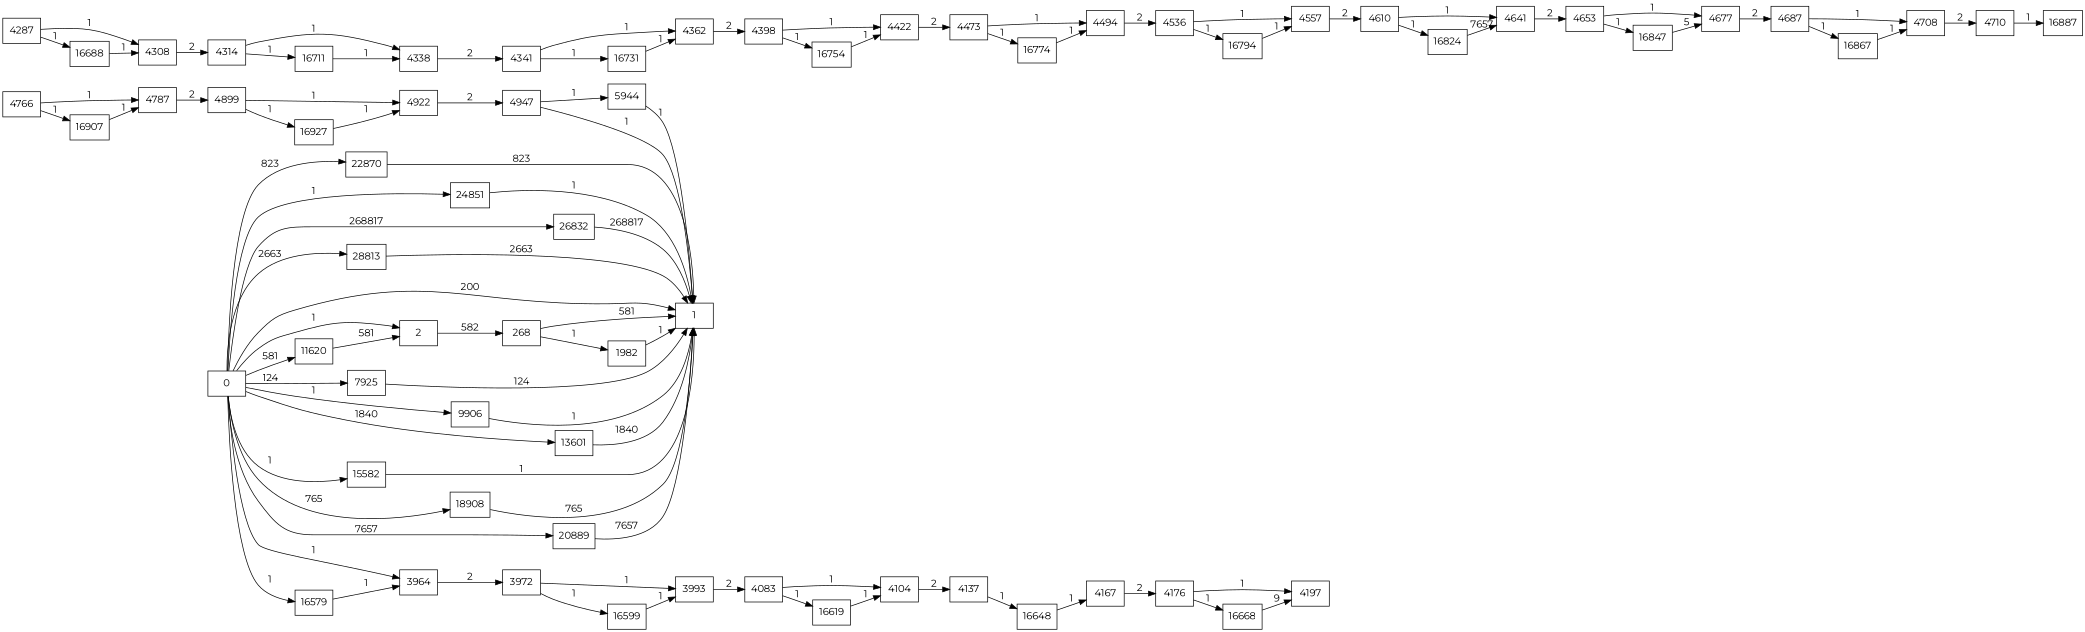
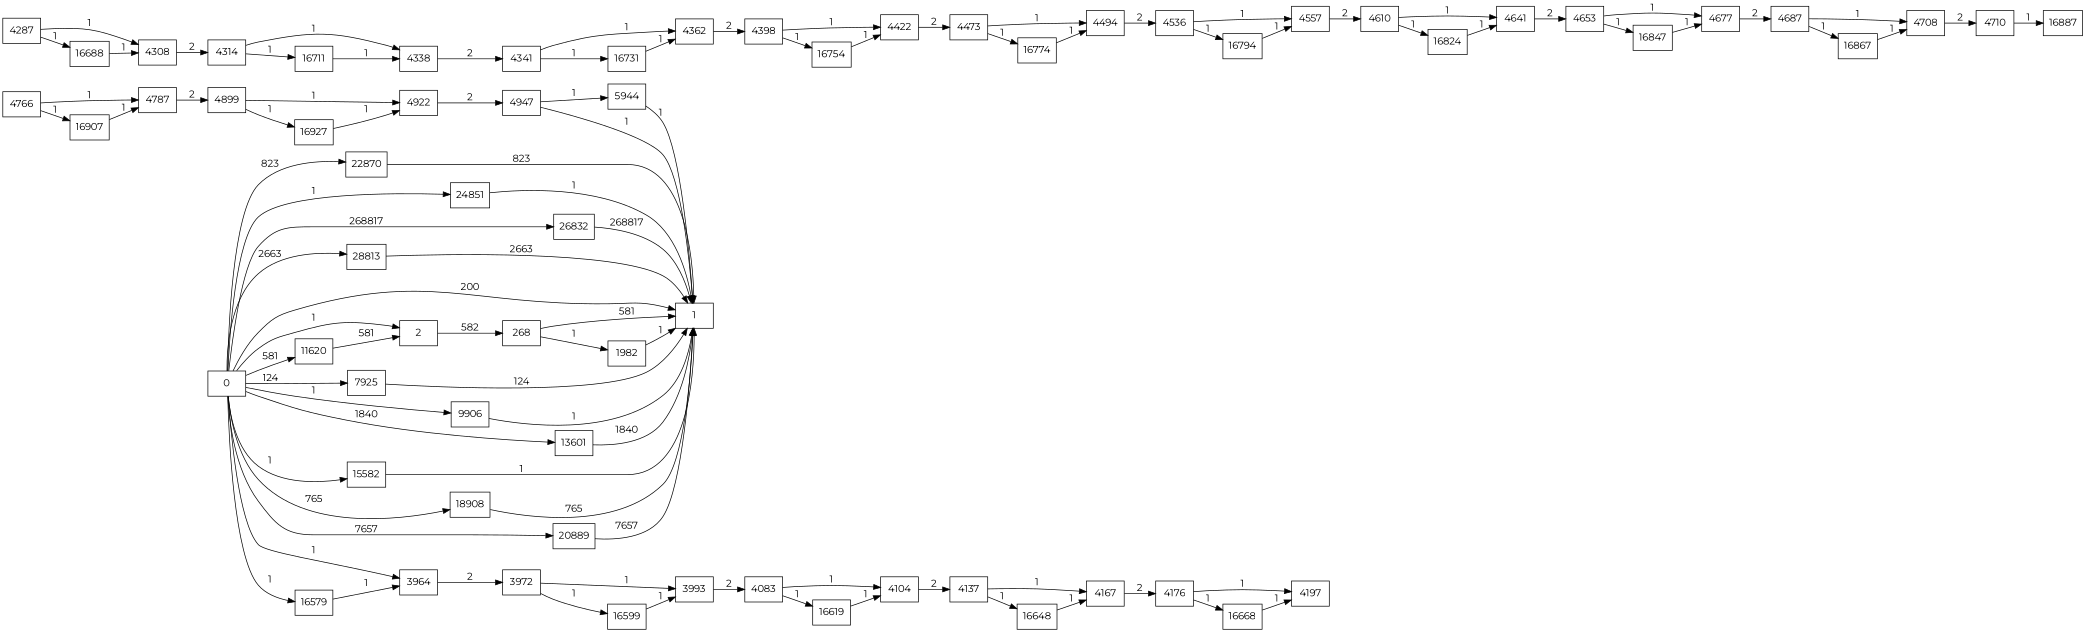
  digraph {
    fontname=Montserrat
    rankdir=LR
    node [fontname=Montserrat shape=rectangle]
    edge [fontname=Montserrat]
    2
    268
    1
    1982
    3964
    3972
    3993
    16599
    4083
    4104
    16619
    4137
    4167
    16648
    4176
    4197
    16668
    4287
    4308
    16688
    4314
    4338
    16711
    4341
    4362
    16731
    4398
    4422
    16754
    4473
    4494
    16774
    4536
    4557
    16794
    4610
    4641
    16824
    4653
    4677
    16847
    4687
    4708
    16867
    4710
    16887
    4766
    4787
    16907
    4899
    n51 [label=4922]
    16927
    4947
    5944
    7925
    9906
    11620
    13601
    15582
    16579
    18908
    20889
    22870
    24851
    26832
    28813
    0
    2 -> 268 [label=582]
    268 -> 1 [label=581]
    268 -> 1982 [label=1]
    1982 -> 1 [label=1]
    3964 -> 3972 [label=2]
    3972 -> 3993 [label=1]
    3972 -> 16599 [label=1]
    3993 -> 4083 [label=2]
    16599 -> 3993 [label=1]
    4083 -> 4104 [label=1]
    4083 -> 16619 [label=1]
    4104 -> 4137 [label=2]
    16619 -> 4104 [label=1]
+   4137 -> 4167 [label=1]
    4137 -> 16648 [label=1]
    4167 -> 4176 [label=2]
    16648 -> 4167 [label=1]
    4176 -> 4197 [label=1]
    4176 -> 16668 [label=1]
-   16668 -> 4197 [label=9]
+   16668 -> 4197 [label=1]
    4287 -> 4308 [label=1]
    4287 -> 16688 [label=1]
    4308 -> 4314 [label=2]
    16688 -> 4308 [label=1]
    4314 -> 4338 [label=1]
    4314 -> 16711 [label=1]
    4338 -> 4341 [label=2]
    16711 -> 4338 [label=1]
    4341 -> 4362 [label=1]
    4341 -> 16731 [label=1]
    4362 -> 4398 [label=2]
    16731 -> 4362 [label=1]
    4398 -> 4422 [label=1]
    4398 -> 16754 [label=1]
    4422 -> 4473 [label=2]
    16754 -> 4422 [label=1]
    4473 -> 4494 [label=1]
    4473 -> 16774 [label=1]
    4494 -> 4536 [label=2]
    16774 -> 4494 [label=1]
    4536 -> 4557 [label=1]
    4536 -> 16794 [label=1]
    4557 -> 4610 [label=2]
    16794 -> 4557 [label=1]
    4610 -> 4641 [label=1]
    4610 -> 16824 [label=1]
    4641 -> 4653 [label=2]
-   16824 -> 4641 [label=7657]
+   16824 -> 4641 [label=1]
    4653 -> 4677 [label=1]
    4653 -> 16847 [label=1]
    4677 -> 4687 [label=2]
-   16847 -> 4677 [label=5]
+   16847 -> 4677 [label=1]
    4687 -> 4708 [label=1]
    4687 -> 16867 [label=1]
    4708 -> 4710 [label=2]
    16867 -> 4708 [label=1]
    4710 -> 16887 [label=1]
    4766 -> 4787 [label=1]
    4766 -> 16907 [label=1]
    4787 -> 4899 [label=2]
    16907 -> 4787 [label=1]
    4899 -> n51 [label=1]
    4899 -> 16927 [label=1]
    n51 -> 4947 [label=2]
    16927 -> n51 [label=1]
    4947 -> 1 [label=1]
    4947 -> 5944 [label=1]
    5944 -> 1 [label=1]
    7925 -> 1 [label=124]
    9906 -> 1 [label=1]
    11620 -> 2 [label=581]
    13601 -> 1 [label=1840]
    15582 -> 1 [label=1]
    16579 -> 3964 [label=1]
    18908 -> 1 [label=765]
    20889 -> 1 [label=7657]
    22870 -> 1 [label=823]
    24851 -> 1 [label=1]
    26832 -> 1 [label=268817]
    28813 -> 1 [label=2663]
    0 -> 2 [label=1]
    0 -> 1 [label=200]
    0 -> 3964 [label=1]
    0 -> 7925 [label=124]
    0 -> 9906 [label=1]
    0 -> 11620 [label=581]
    0 -> 13601 [label=1840]
    0 -> 15582 [label=1]
    0 -> 16579 [label=1]
    0 -> 18908 [label=765]
    0 -> 20889 [label=7657]
    0 -> 22870 [label=823]
    0 -> 24851 [label=1]
    0 -> 26832 [label=268817]
    0 -> 28813 [label=2663]
  }
